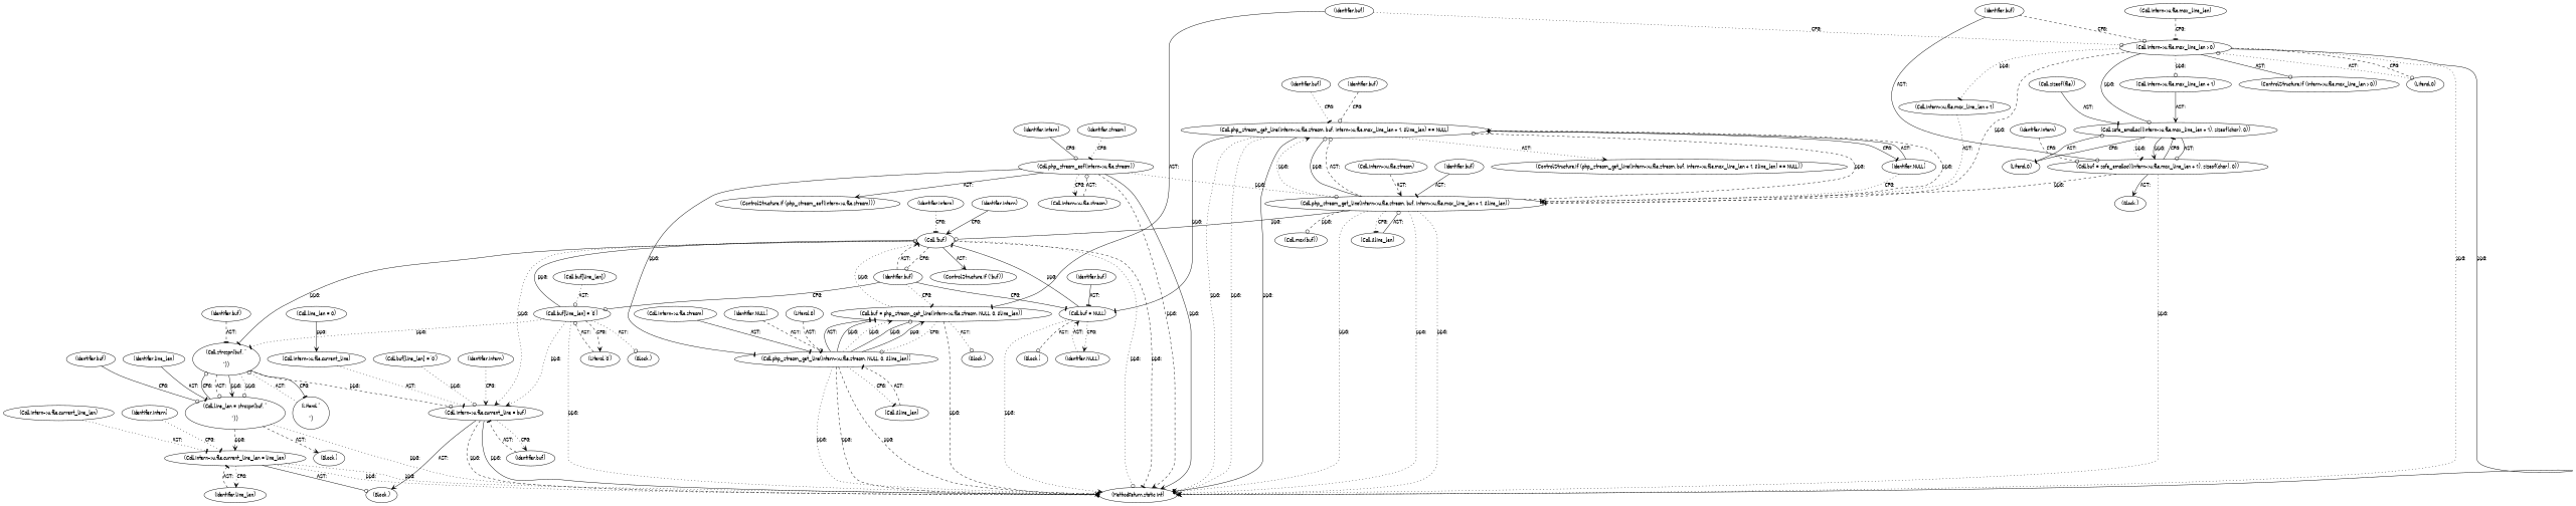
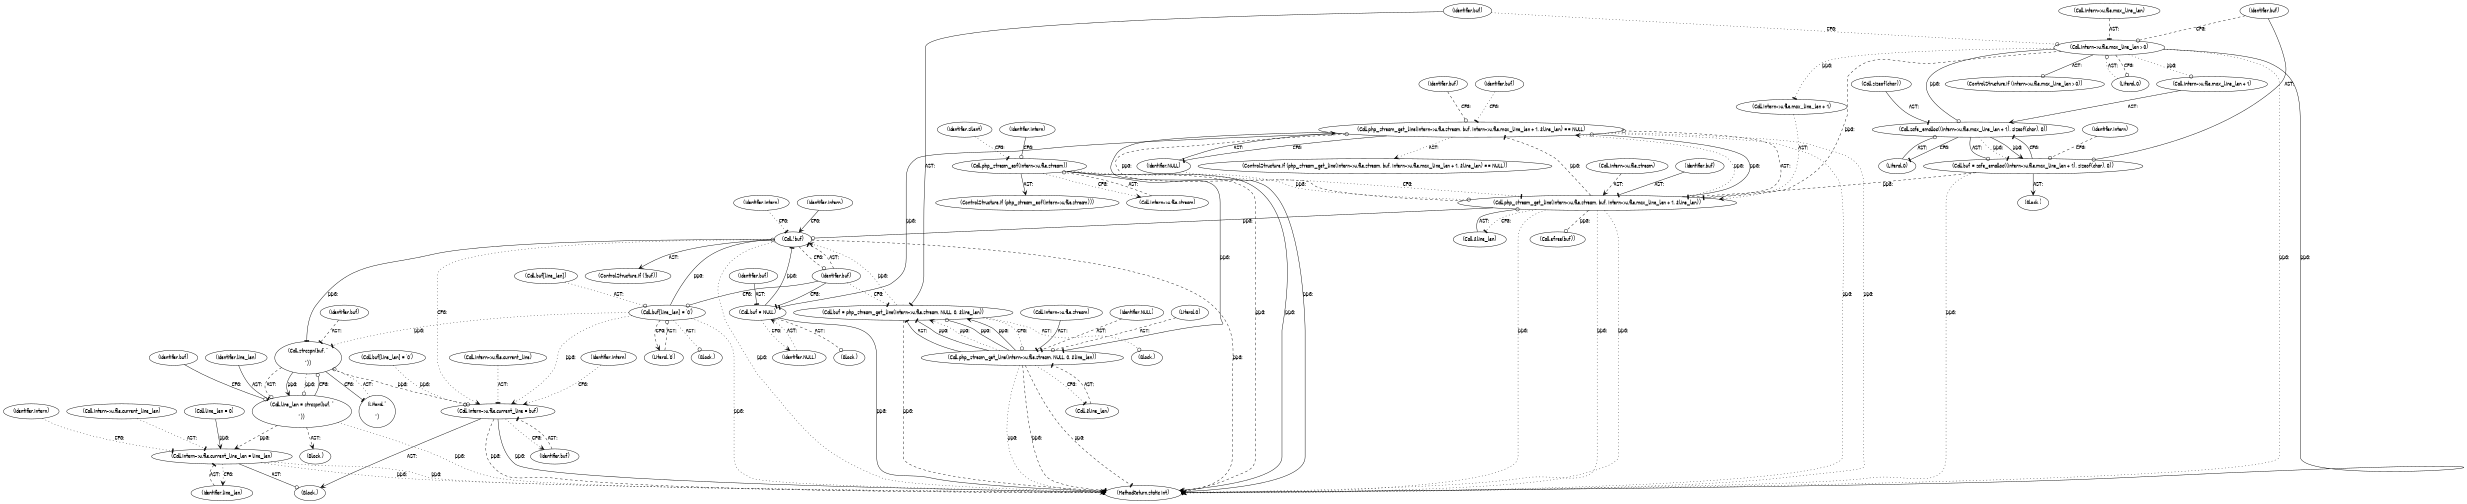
  digraph {
    fontname="Patrick Hand"
    node [fontname="Patrick Hand"]
    edge [arrowhead=tee fontname="Patrick Hand" style=dotted]
    n1 [label="(Call,strcspn(buf, \"\r\n\"))"]
    n2 [label="(Call,line_len = strcspn(buf, \"\r\n\"))"]
    n3 [label="(Call,intern->u.file.current_line = buf)"]
    n4 [label="(Literal,\"\r\n\")"]
    n5 [label="(MethodReturn,static int)"]
    n6 [label="(Call,intern->u.file.current_line_len = line_len)"]
    n7 [label="(Block,)"]
    n8 [label="(Block,)"]
    n9 [label="(Identifier,buf)"]
    n10 [label="(Call,!buf)"]
    n11 [label="(ControlStructure,if (!buf))"]
    n12 [label="(Identifier,buf)"]
    n13 [label="(Call,buf = NULL)"]
    n14 [label="(Call,buf[line_len] = '\0')"]
    n15 [label="(Call,buf = php_stream_get_line(intern->u.file.stream, NULL, 0, &line_len))"]
    n16 [label="(Block,)"]
    n17 [label="(Identifier,NULL)"]
    n18 [label="(Call,php_stream_get_line(intern->u.file.stream, buf, intern->u.file.max_line_len + 1, &line_len) == NULL)"]
    n19 [label="(Identifier,NULL)"]
    n20 [label="(ControlStructure,if (php_stream_get_line(intern->u.file.stream, buf, intern->u.file.max_line_len + 1, &line_len) == NULL))"]
    n21 [label="(Call,php_stream_get_line(intern->u.file.stream, buf, intern->u.file.max_line_len + 1, &line_len))"]
    n22 [label="(Call,&line_len)"]
-   n23 [label="(Call,max(buf))"]
+   n23 [label="(Call,efree(buf))"]
    n24 [label="(Call,php_stream_eof(intern->u.file.stream))"]
    n25 [label="(Call,php_stream_get_line(intern->u.file.stream, NULL, 0, &line_len))"]
    n26 [label="(Call,intern->u.file.stream)"]
    n27 [label="(ControlStructure,if (php_stream_eof(intern->u.file.stream)))"]
    n28 [label="(Call,&line_len)"]
    n29 [label="(Call,buf = safe_emalloc((intern->u.file.max_line_len + 1), sizeof(char), 0))"]
    n30 [label="(Call,safe_emalloc((intern->u.file.max_line_len + 1), sizeof(char), 0))"]
    n31 [label="(Block,)"]
    n32 [label="(Literal,0)"]
    n33 [label="(Call,intern->u.file.max_line_len > 0)"]
    n34 [label="(Call,intern->u.file.max_line_len + 1)"]
    n35 [label="(Call,intern->u.file.max_line_len + 1)"]
    n36 [label="(ControlStructure,if (intern->u.file.max_line_len > 0))"]
    n37 [label="(Literal,0)"]
    n38 [label="(Literal,'\0')"]
    n39 [label="(Block,)"]
    n40 [label="(Block,)"]
    n41 [label="(Identifier,line_len)"]
    n42 [label="(Identifier,intern)"]
    n43 [label="(Call,intern->u.file.current_line_len)"]
    n44 [label="(Identifier,NULL)"]
    n45 [label="(Identifier,buf)"]
    n46 [label="(Identifier,intern)"]
    n47 [label="(Call,intern->u.file.max_line_len)"]
    n48 [label="(Identifier,buf)"]
    n49 [label="(Call,buf[line_len])"]
-   n50 [label="(Identifier,stream)"]
+   n50 [label="(Identifier,silent)"]
    n51 [label="(Call,intern->u.file.stream)"]
    n52 [label="(Call,intern->u.file.current_line)"]
    n53 [label="(Identifier,buf)"]
    n54 [label="(Identifier,intern)"]
    n55 [label="(Identifier,buf)"]
    n56 [label="(Identifier,intern)"]
    n57 [label="(Call,line_len = 0)"]
    n58 [label="(Literal,0)"]
    n59 [label="(Identifier,line_len)"]
    n60 [label="(Identifier,intern)"]
    n61 [label="(Call,buf[line_len] = '\0')"]
    n62 [label="(Identifier,intern)"]
-   n63 [label="(Call,sizeof(file))"]
+   n63 [label="(Call,sizeof(char))"]
    n64 [label="(Identifier,buf)"]
    n65 [label="(Identifier,buf)"]
    n66 [label="(Call,intern->u.file.stream)"]
    n67 [label="(Identifier,buf)"]
    n68 [label="(Identifier,buf)"]
    n1 -> n2 [arrowhead=odot label="AST: " style=dashed]
    n1 -> n2 [arrowhead=vee label="DDG: " style=solid]
    n1 -> n2 [arrowhead=odot label="DDG: "]
    n1 -> n3 [arrowhead=odot label="DDG: " style=dashed]
    n1 -> n4 [label="CFG: " style=solid]
    n2 -> n1 [arrowhead=odot label="CFG: " style=solid]
    n2 -> n5 [label="DDG: "]
    n2 -> n6 [arrowhead=vee label="DDG: " style=dashed]
    n2 -> n7 [arrowhead=vee label="AST: " style=dashed]
    n3 -> n5 [arrowhead=odot label="DDG: " style=solid]
    n3 -> n5 [arrowhead=odot label="DDG: " style=dashed]
    n3 -> n8 [arrowhead=vee label="AST: " style=solid]
    n3 -> n9 [arrowhead=vee label="CFG: "]
    n4 -> n1 [arrowhead=odot label="AST: "]
    n6 -> n5 [label="DDG: "]
    n6 -> n5 [arrowhead=vee label="DDG: "]
    n6 -> n8 [arrowhead=odot label="AST: " style=solid]
    n6 -> n41 [arrowhead=vee label="CFG: "]
    n9 -> n3 [label="AST: " style=dashed]
    n10 -> n1 [label="DDG: " style=solid]
-   n10 -> n3 [arrowhead=vee label="DDG: "]
+   n10 -> n3 [arrowhead=vee label="CFG: "]
    n10 -> n5 [arrowhead=odot label="DDG: "]
    n10 -> n5 [label="DDG: " style=dashed]
    n10 -> n11 [arrowhead=vee label="AST: " style=solid]
    n10 -> n12 [arrowhead=odot label="CFG: " style=dashed]
    n12 -> n10 [label="AST: " style=dashed]
    n12 -> n13 [label="CFG: " style=solid]
    n12 -> n14 [arrowhead=odot label="CFG: " style=solid]
    n12 -> n15 [label="CFG: "]
-   n13 -> n5 [arrowhead=vee label="DDG: "]
+   n13 -> n5 [arrowhead=vee label="DDG: " style=solid]
    n13 -> n10 [label="DDG: " style=solid]
    n13 -> n16 [arrowhead=odot label="AST: " style=dashed]
    n13 -> n17 [arrowhead=vee label="CFG: "]
    n14 -> n1 [label="DDG: "]
    n14 -> n3 [arrowhead=vee label="DDG: "]
    n14 -> n5 [label="DDG: "]
    n14 -> n10 [arrowhead=odot label="DDG: " style=solid]
    n14 -> n38 [arrowhead=vee label="CFG: " style=dashed]
    n14 -> n39 [arrowhead=odot label="AST: "]
    n15 -> n5 [label="DDG: " style=dashed]
    n15 -> n10 [arrowhead=vee label="DDG: "]
    n15 -> n25 [arrowhead=odot label="CFG: "]
    n15 -> n40 [arrowhead=odot label="AST: "]
    n17 -> n13 [arrowhead=vee label="AST: "]
    n18 -> n5 [arrowhead=vee label="DDG: "]
    n18 -> n5 [label="DDG: "]
    n18 -> n5 [label="DDG: " style=solid]
    n18 -> n13 [label="DDG: " style=solid]
    n18 -> n19 [label="CFG: " style=solid]
    n18 -> n20 [arrowhead=vee label="AST: "]
    n19 -> n18 [arrowhead=vee label="AST: " style=solid]
    n19 -> n21 [label="CFG: "]
    n21 -> n5 [arrowhead=odot label="DDG: "]
    n21 -> n5 [label="DDG: "]
    n21 -> n5 [arrowhead=odot label="DDG: "]
    n21 -> n10 [arrowhead=odot label="DDG: " style=solid]
    n21 -> n18 [arrowhead=odot label="AST: " style=dashed]
    n21 -> n18 [arrowhead=odot label="DDG: " style=dashed]
    n21 -> n18 [label="DDG: " style=dashed]
    n21 -> n18 [arrowhead=vee label="DDG: "]
    n21 -> n18 [arrowhead=odot label="DDG: " style=solid]
    n21 -> n22 [label="CFG: "]
    n21 -> n23 [arrowhead=odot label="DDG: " style=dashed]
    n22 -> n21 [arrowhead=odot label="AST: " style=solid]
    n24 -> n5 [arrowhead=vee label="DDG: " style=dashed]
    n24 -> n5 [arrowhead=vee label="DDG: " style=solid]
    n24 -> n21 [arrowhead=odot label="DDG: "]
    n24 -> n25 [label="DDG: " style=solid]
    n24 -> n26 [arrowhead=vee label="CFG: "]
    n24 -> n27 [arrowhead=vee label="AST: " style=solid]
    n25 -> n5 [label="DDG: "]
    n25 -> n5 [label="DDG: " style=dashed]
    n25 -> n5 [label="DDG: " style=dashed]
    n25 -> n15 [label="AST: " style=solid]
    n25 -> n15 [label="DDG: " style=solid]
    n25 -> n15 [arrowhead=vee label="DDG: "]
    n25 -> n15 [arrowhead=odot label="DDG: " style=solid]
    n25 -> n15 [arrowhead=vee label="DDG: " style=solid]
    n25 -> n28 [label="CFG: "]
    n26 -> n24 [arrowhead=odot label="AST: " style=dashed]
    n28 -> n25 [label="AST: " style=dashed]
    n29 -> n5 [arrowhead=vee label="DDG: "]
    n29 -> n21 [label="DDG: " style=dashed]
    n29 -> n30 [label="CFG: " style=solid]
    n29 -> n31 [arrowhead=vee label="AST: " style=solid]
    n30 -> n29 [arrowhead=odot label="AST: " style=solid]
    n30 -> n29 [label="DDG: "]
    n30 -> n29 [arrowhead=vee label="DDG: " style=solid]
    n30 -> n32 [label="CFG: " style=solid]
    n32 -> n30 [arrowhead=odot label="AST: " style=solid]
    n33 -> n5 [arrowhead=vee label="DDG: "]
    n33 -> n5 [arrowhead=vee label="DDG: " style=solid]
    n33 -> n21 [label="DDG: " style=dashed]
    n33 -> n30 [arrowhead=odot label="DDG: " style=solid]
    n33 -> n34 [label="DDG: "]
    n33 -> n35 [arrowhead=odot label="DDG: "]
    n33 -> n36 [arrowhead=odot label="AST: " style=solid]
    n33 -> n37 [arrowhead=odot label="CFG: " style=dashed]
    n34 -> n21 [arrowhead=vee label="AST: "]
    n35 -> n30 [arrowhead=vee label="AST: " style=solid]
    n37 -> n33 [arrowhead=odot label="AST: "]
    n38 -> n14 [arrowhead=odot label="AST: " style=dashed]
    n41 -> n6 [label="AST: " style=dashed]
    n42 -> n6 [label="CFG: "]
    n43 -> n6 [label="AST: "]
    n44 -> n25 [label="AST: " style=dashed]
    n45 -> n2 [arrowhead=odot label="CFG: " style=solid]
    n46 -> n10 [arrowhead=vee label="CFG: " style=solid]
-   n47 -> n33 [label="CFG: " style=dashed]
+   n47 -> n33 [label="AST: " style=dashed]
    n48 -> n18 [arrowhead=odot label="CFG: " style=dashed]
    n49 -> n14 [arrowhead=odot label="AST: "]
    n50 -> n24 [label="CFG: "]
    n51 -> n21 [arrowhead=vee label="AST: " style=dashed]
    n52 -> n3 [label="AST: "]
    n53 -> n1 [label="AST: " style=dashed]
    n54 -> n29 [arrowhead=odot label="CFG: " style=dashed]
    n55 -> n21 [label="AST: " style=solid]
    n56 -> n3 [arrowhead=vee label="CFG: "]
-   n57 -> n52 [arrowhead=vee label="DDG: " style=solid]
+   n57 -> n6 [arrowhead=vee label="DDG: " style=solid]
    n58 -> n25 [arrowhead=odot label="AST: " style=dashed]
    n59 -> n2 [label="AST: " style=solid]
    n60 -> n10 [label="CFG: "]
    n61 -> n3 [arrowhead=odot label="DDG: "]
    n62 -> n24 [arrowhead=odot label="CFG: " style=solid]
    n63 -> n30 [label="AST: " style=solid]
    n64 -> n15 [label="AST: " style=solid]
    n64 -> n33 [arrowhead=odot label="CFG: "]
    n65 -> n18 [label="CFG: "]
    n66 -> n25 [label="AST: " style=solid]
    n67 -> n13 [label="AST: " style=solid]
    n68 -> n29 [arrowhead=odot label="AST: " style=solid]
    n68 -> n33 [arrowhead=odot label="CFG: " style=dashed]
  }
